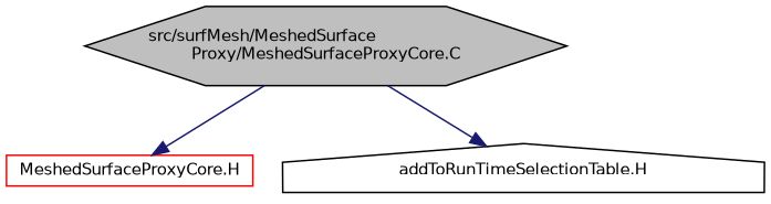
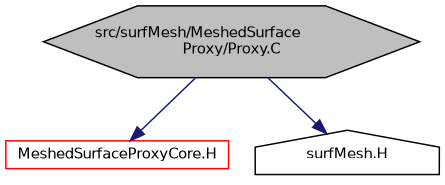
  digraph {
    node [color=black fontname=Helvetica fontsize=10]
    edge [color=midnightblue fontname=Helvetica fontsize=10 labelfontname=Helvetica labelfontsize=10 style=solid]
-   n1 [fillcolor=grey75 fontcolor=black height=0.2 label="src/surfMesh/MeshedSurface\lProxy/MeshedSurfaceProxyCore.C" shape=hexagon style=filled width=0.4]
+   n1 [fillcolor=grey75 fontcolor=black height=0.2 label="src/surfMesh/MeshedSurface\lProxy/Proxy.C" shape=hexagon style=filled width=0.4]
    n2 [color=red height=0.2 label="MeshedSurfaceProxyCore.H" shape=box width=0.4]
-   n3 [height=0.2 label="addToRunTimeSelectionTable.H" shape=house width=0.4]
+   n3 [height=0.2 label="surfMesh.H" shape=house width=0.4]
    n1 -> n2
    n1 -> n3
  }
